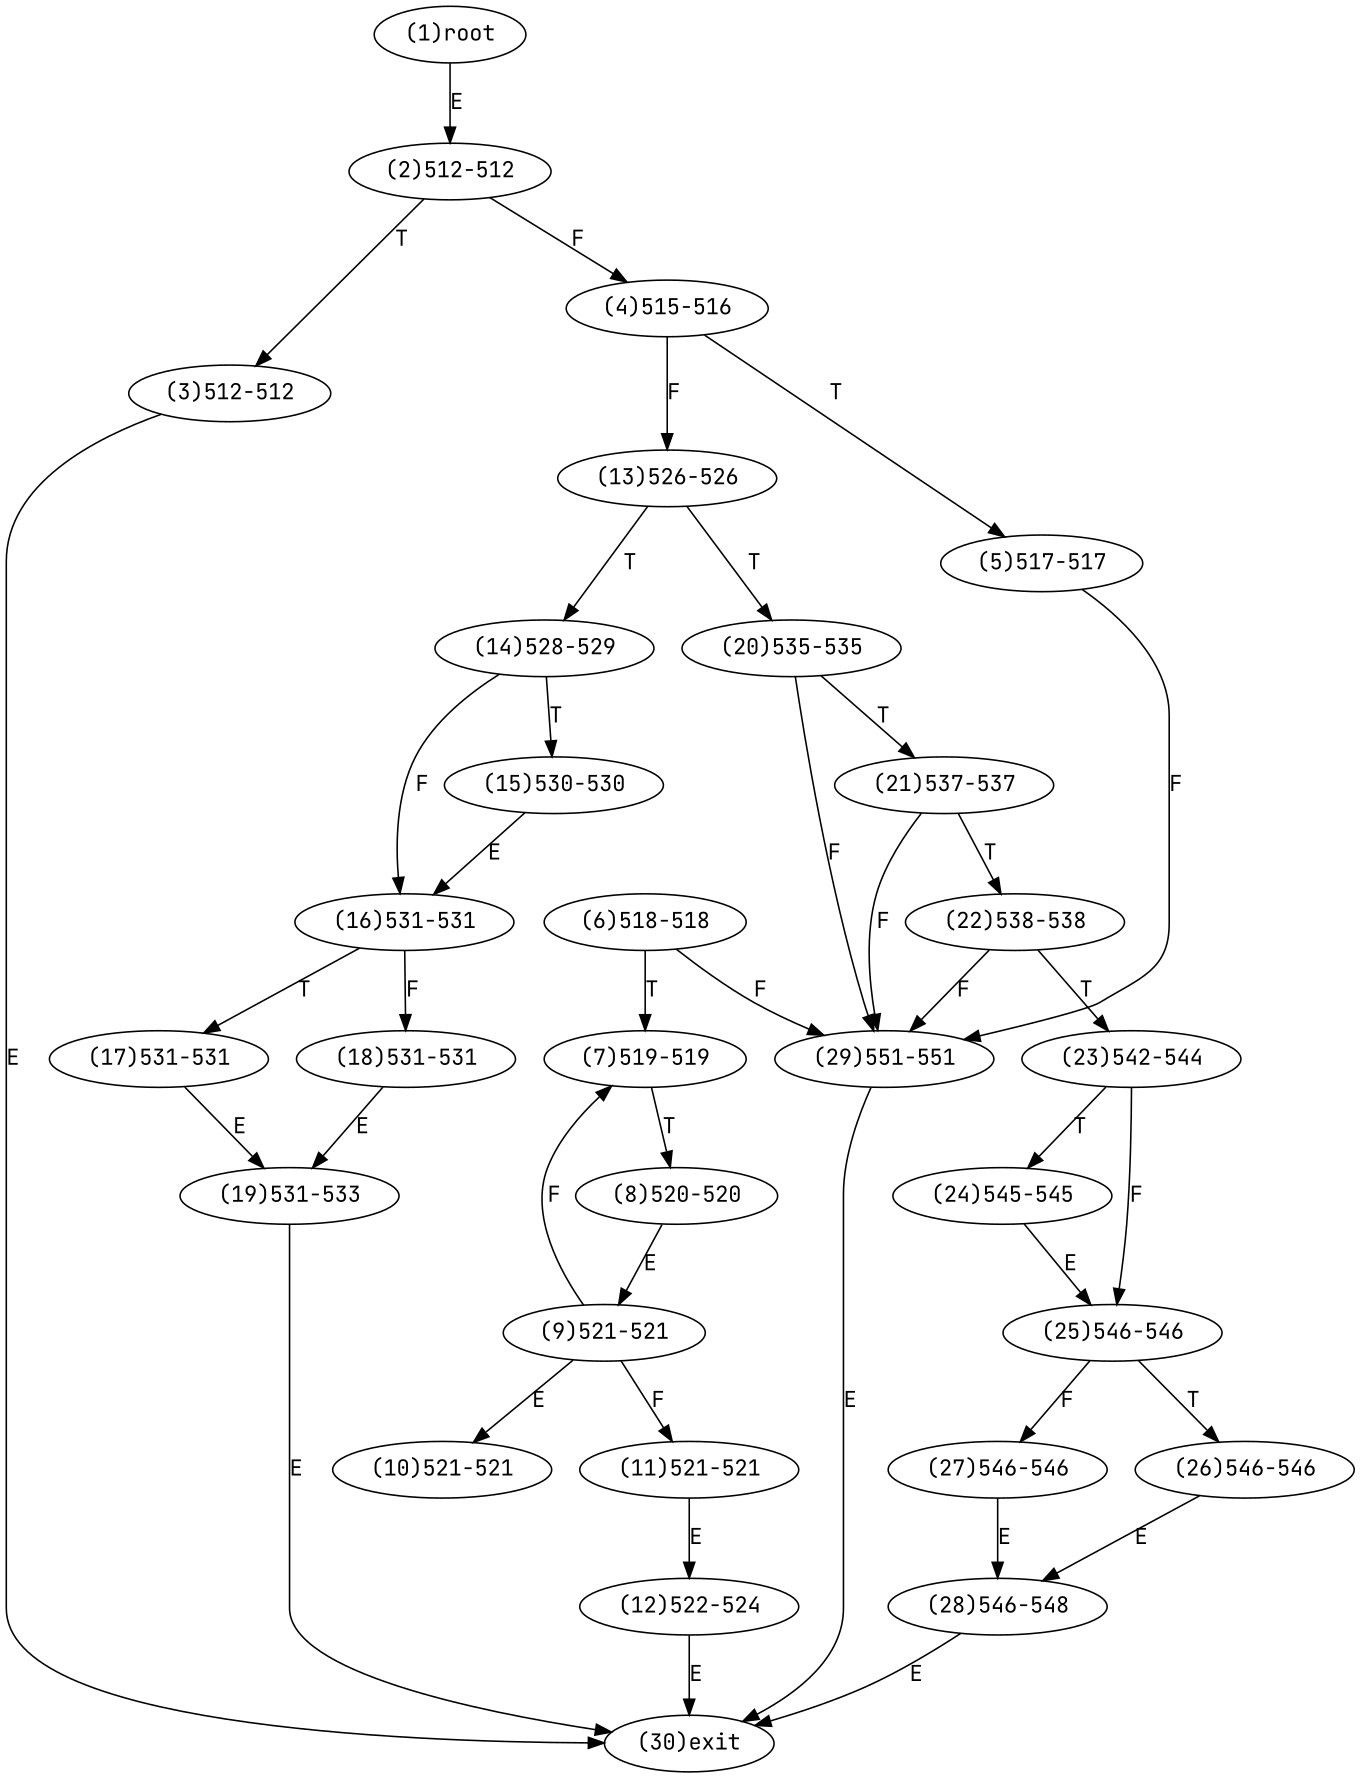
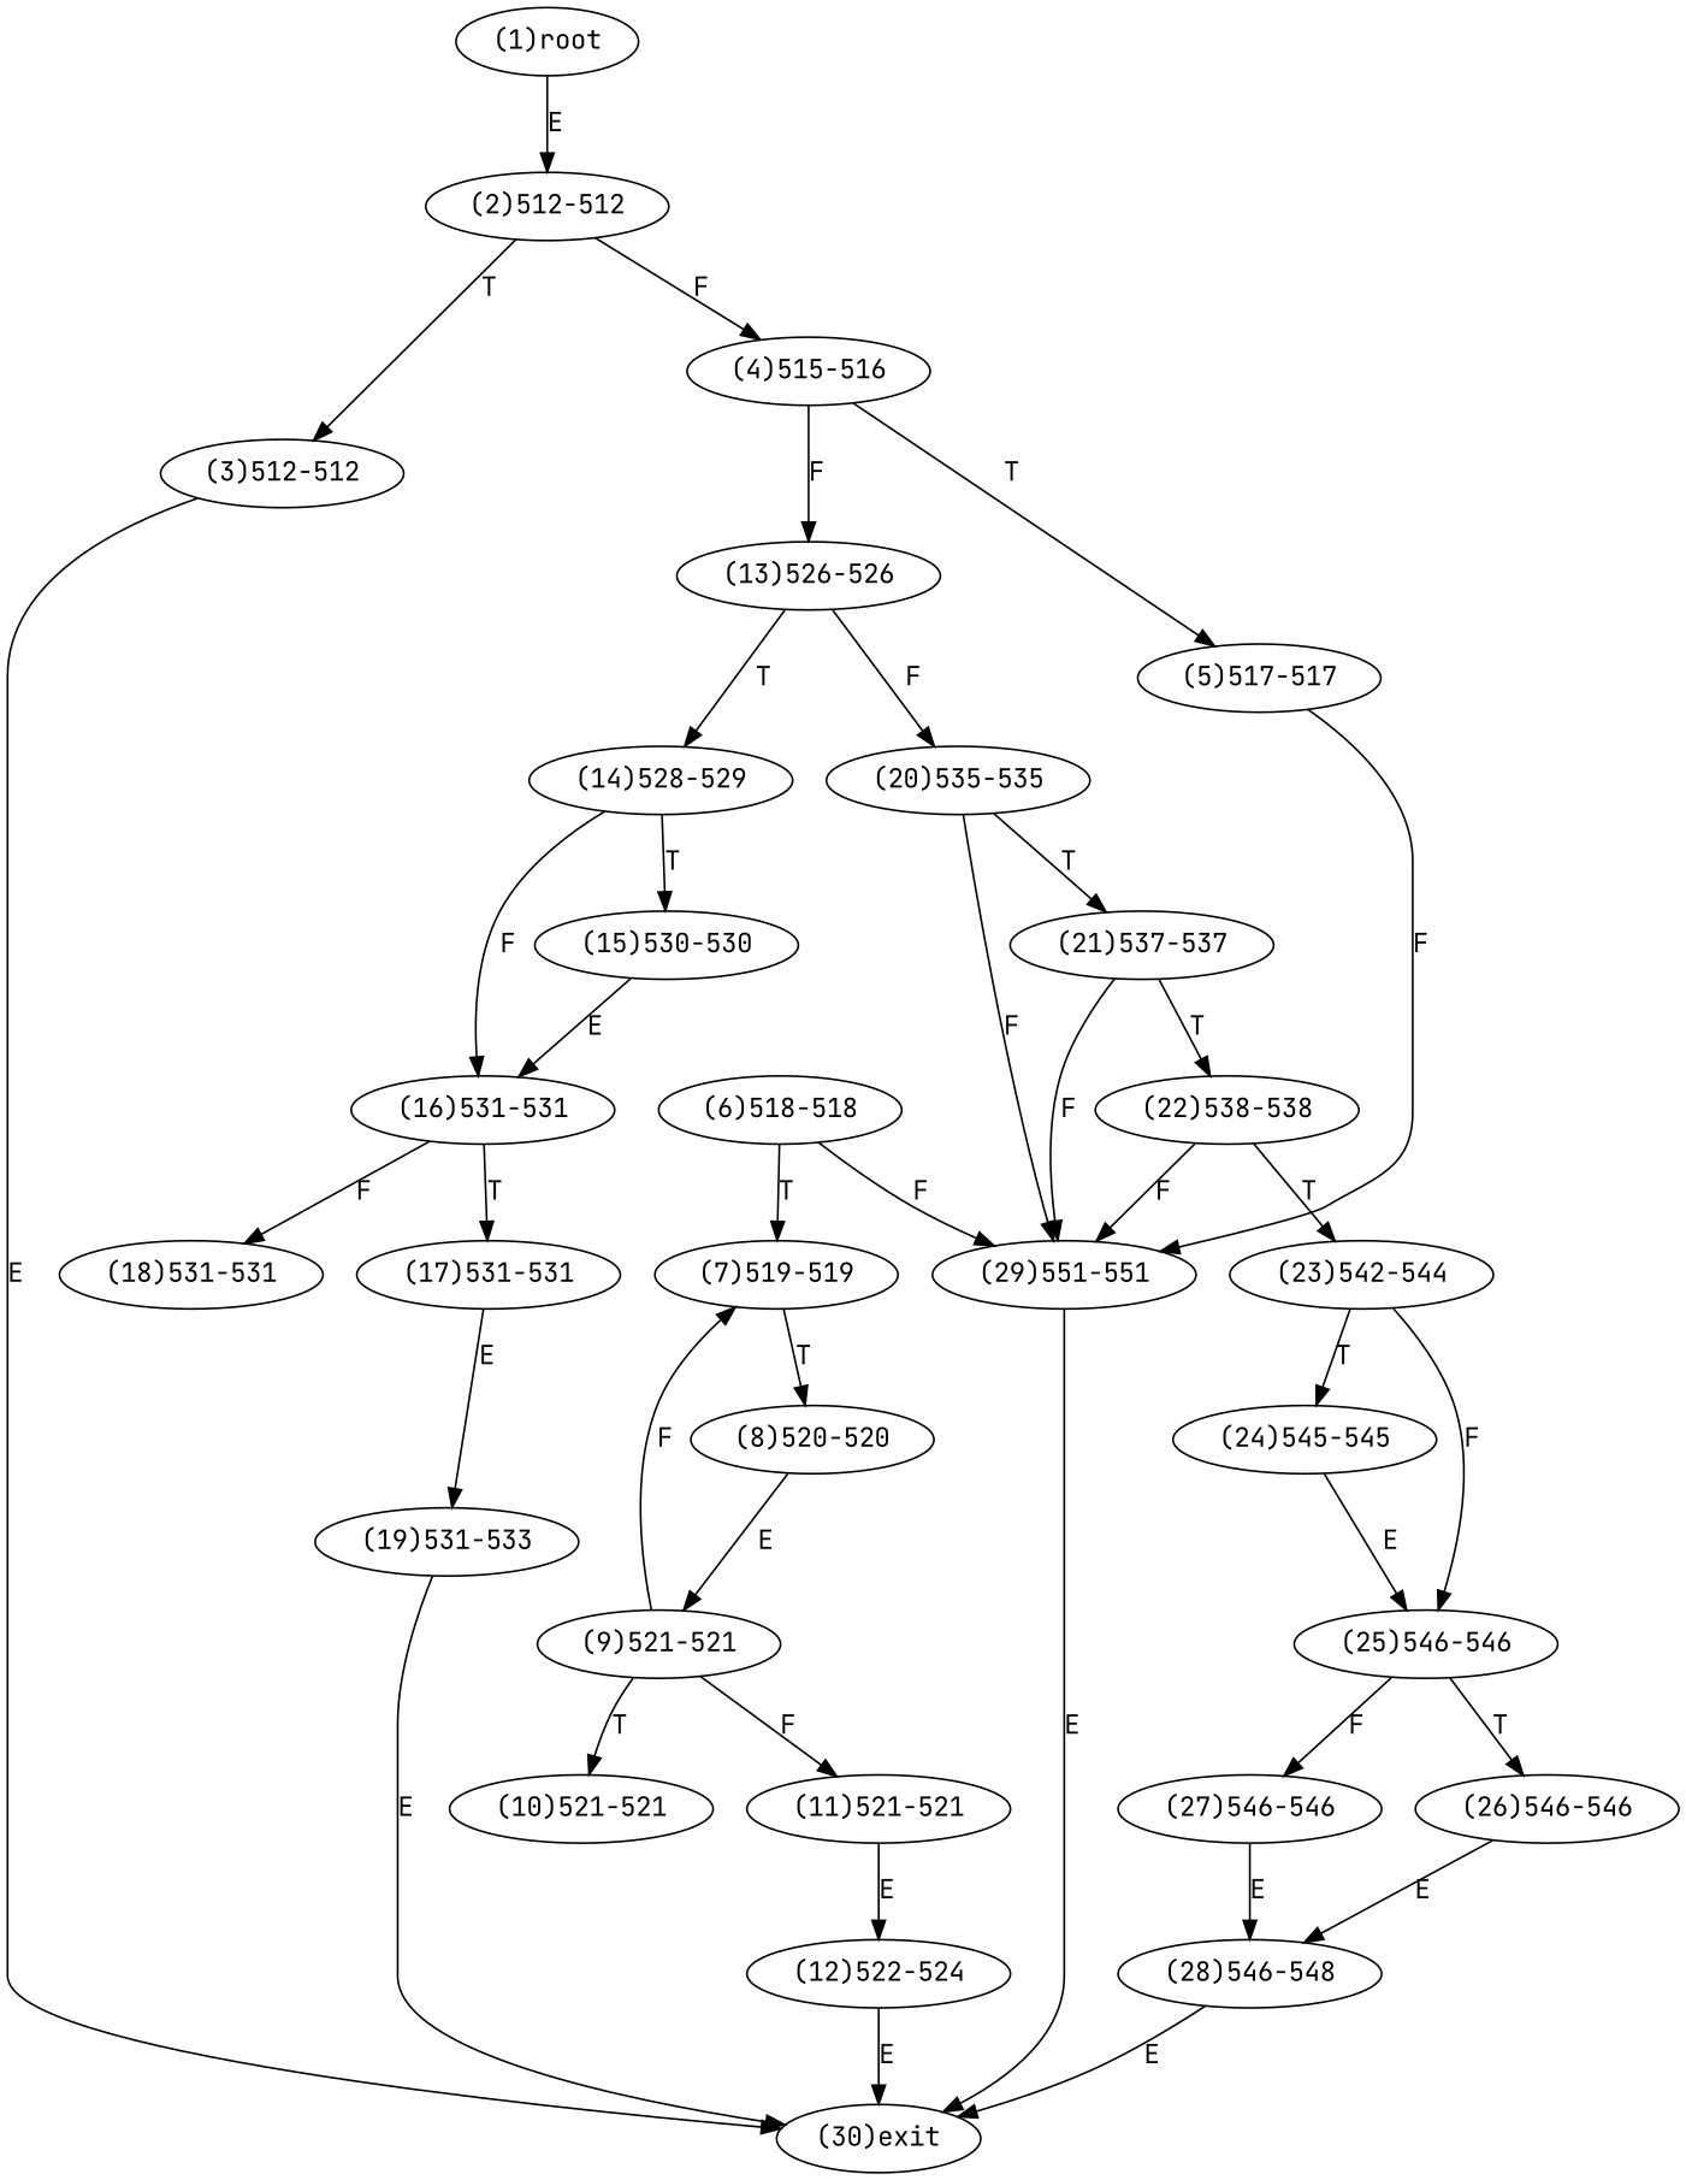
  digraph {
    fontname="JetBrains Mono"
    node [fontname="JetBrains Mono"]
    edge [fontname="JetBrains Mono"]
    n1 [label="(1)root"]
    n2 [label="(2)512-512"]
    n3 [label="(3)512-512"]
    n4 [label="(4)515-516"]
    n5 [label="(30)exit"]
    n6 [label="(5)517-517"]
    n7 [label="(13)526-526"]
    n8 [label="(29)551-551"]
    n9 [label="(14)528-529"]
    n10 [label="(20)535-535"]
    n11 [label="(6)518-518"]
    n12 [label="(7)519-519"]
    n13 [label="(8)520-520"]
    n14 [label="(9)521-521"]
    n15 [label="(10)521-521"]
    n16 [label="(11)521-521"]
    n17 [label="(12)522-524"]
    n18 [label="(15)530-530"]
    n19 [label="(16)531-531"]
    n20 [label="(21)537-537"]
    n21 [label="(17)531-531"]
    n22 [label="(18)531-531"]
    n23 [label="(19)531-533"]
    n24 [label="(22)538-538"]
    n25 [label="(23)542-544"]
    n26 [label="(25)546-546"]
    n27 [label="(24)545-545"]
    n28 [label="(27)546-546"]
    n29 [label="(26)546-546"]
    n30 [label="(28)546-548"]
    n1 -> n2 [label=E]
    n2 -> n3 [label=T]
    n2 -> n4 [label=F]
    n3 -> n5 [label=E]
    n4 -> n6 [label=T]
    n4 -> n7 [label=F]
    n6 -> n8 [label=F]
    n7 -> n9 [label=T]
-   n7 -> n10 [label=T]
+   n7 -> n10 [label=F]
    n8 -> n5 [label=E]
    n9 -> n18 [label=T]
    n9 -> n19 [label=F]
    n10 -> n8 [label=F]
    n10 -> n20 [label=T]
    n11 -> n8 [label=F]
    n11 -> n12 [label=T]
    n12 -> n13 [label=T]
    n13 -> n14 [label=E]
    n14 -> n12 [label=F]
-   n14 -> n15 [label=E]
+   n14 -> n15 [label=T]
    n14 -> n16 [label=F]
    n16 -> n17 [label=E]
    n17 -> n5 [label=E]
    n18 -> n19 [label=E]
    n19 -> n21 [label=T]
    n19 -> n22 [label=F]
    n20 -> n8 [label=F]
    n20 -> n24 [label=T]
    n21 -> n23 [label=E]
-   n22 -> n23 [label=E]
    n23 -> n5 [label=E]
    n24 -> n8 [label=F]
    n24 -> n25 [label=T]
    n25 -> n26 [label=F]
    n25 -> n27 [label=T]
    n26 -> n28 [label=F]
    n26 -> n29 [label=T]
    n27 -> n26 [label=E]
    n28 -> n30 [label=E]
    n29 -> n30 [label=E]
    n30 -> n5 [label=E]
  }
